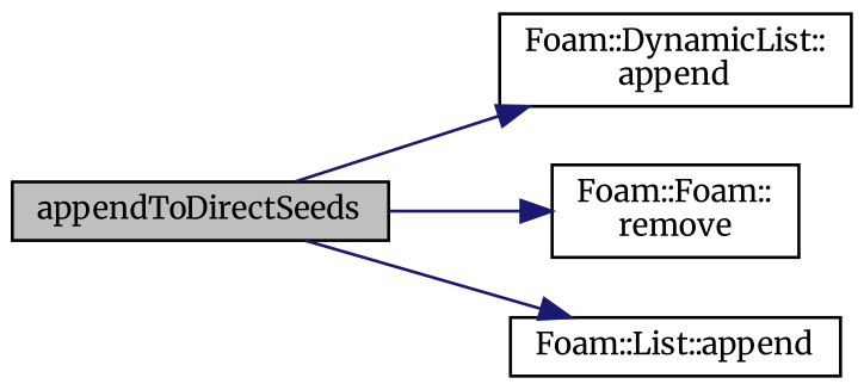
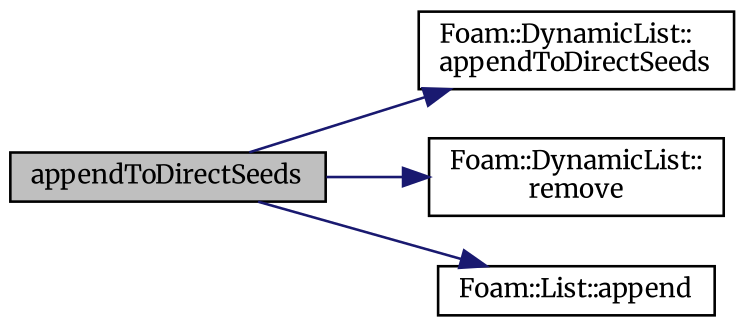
  digraph {
    fontname=Merriweather
    rankdir=LR
    node [color=black fontname=Merriweather fontsize=10 shape=record]
    edge [color=midnightblue fontname=Merriweather fontsize=10 labelfontname=FreeSans labelfontsize=10 style=solid]
    n1 [fillcolor=grey75 fontcolor=black height=0.2 label=appendToDirectSeeds style=filled width=0.4]
-   n2 [height=0.2 label="Foam::DynamicList::\lappend" width=0.4]
-   n3 [height=0.2 label="Foam::Foam::\lremove" width=0.4]
+   n2 [height=0.2 label="Foam::DynamicList::\lappendToDirectSeeds" width=0.4]
+   n3 [height=0.2 label="Foam::DynamicList::\lremove" width=0.4]
    n4 [height=0.2 label="Foam::List::append" width=0.4]
    n1 -> n2
    n1 -> n3
    n1 -> n4
  }
